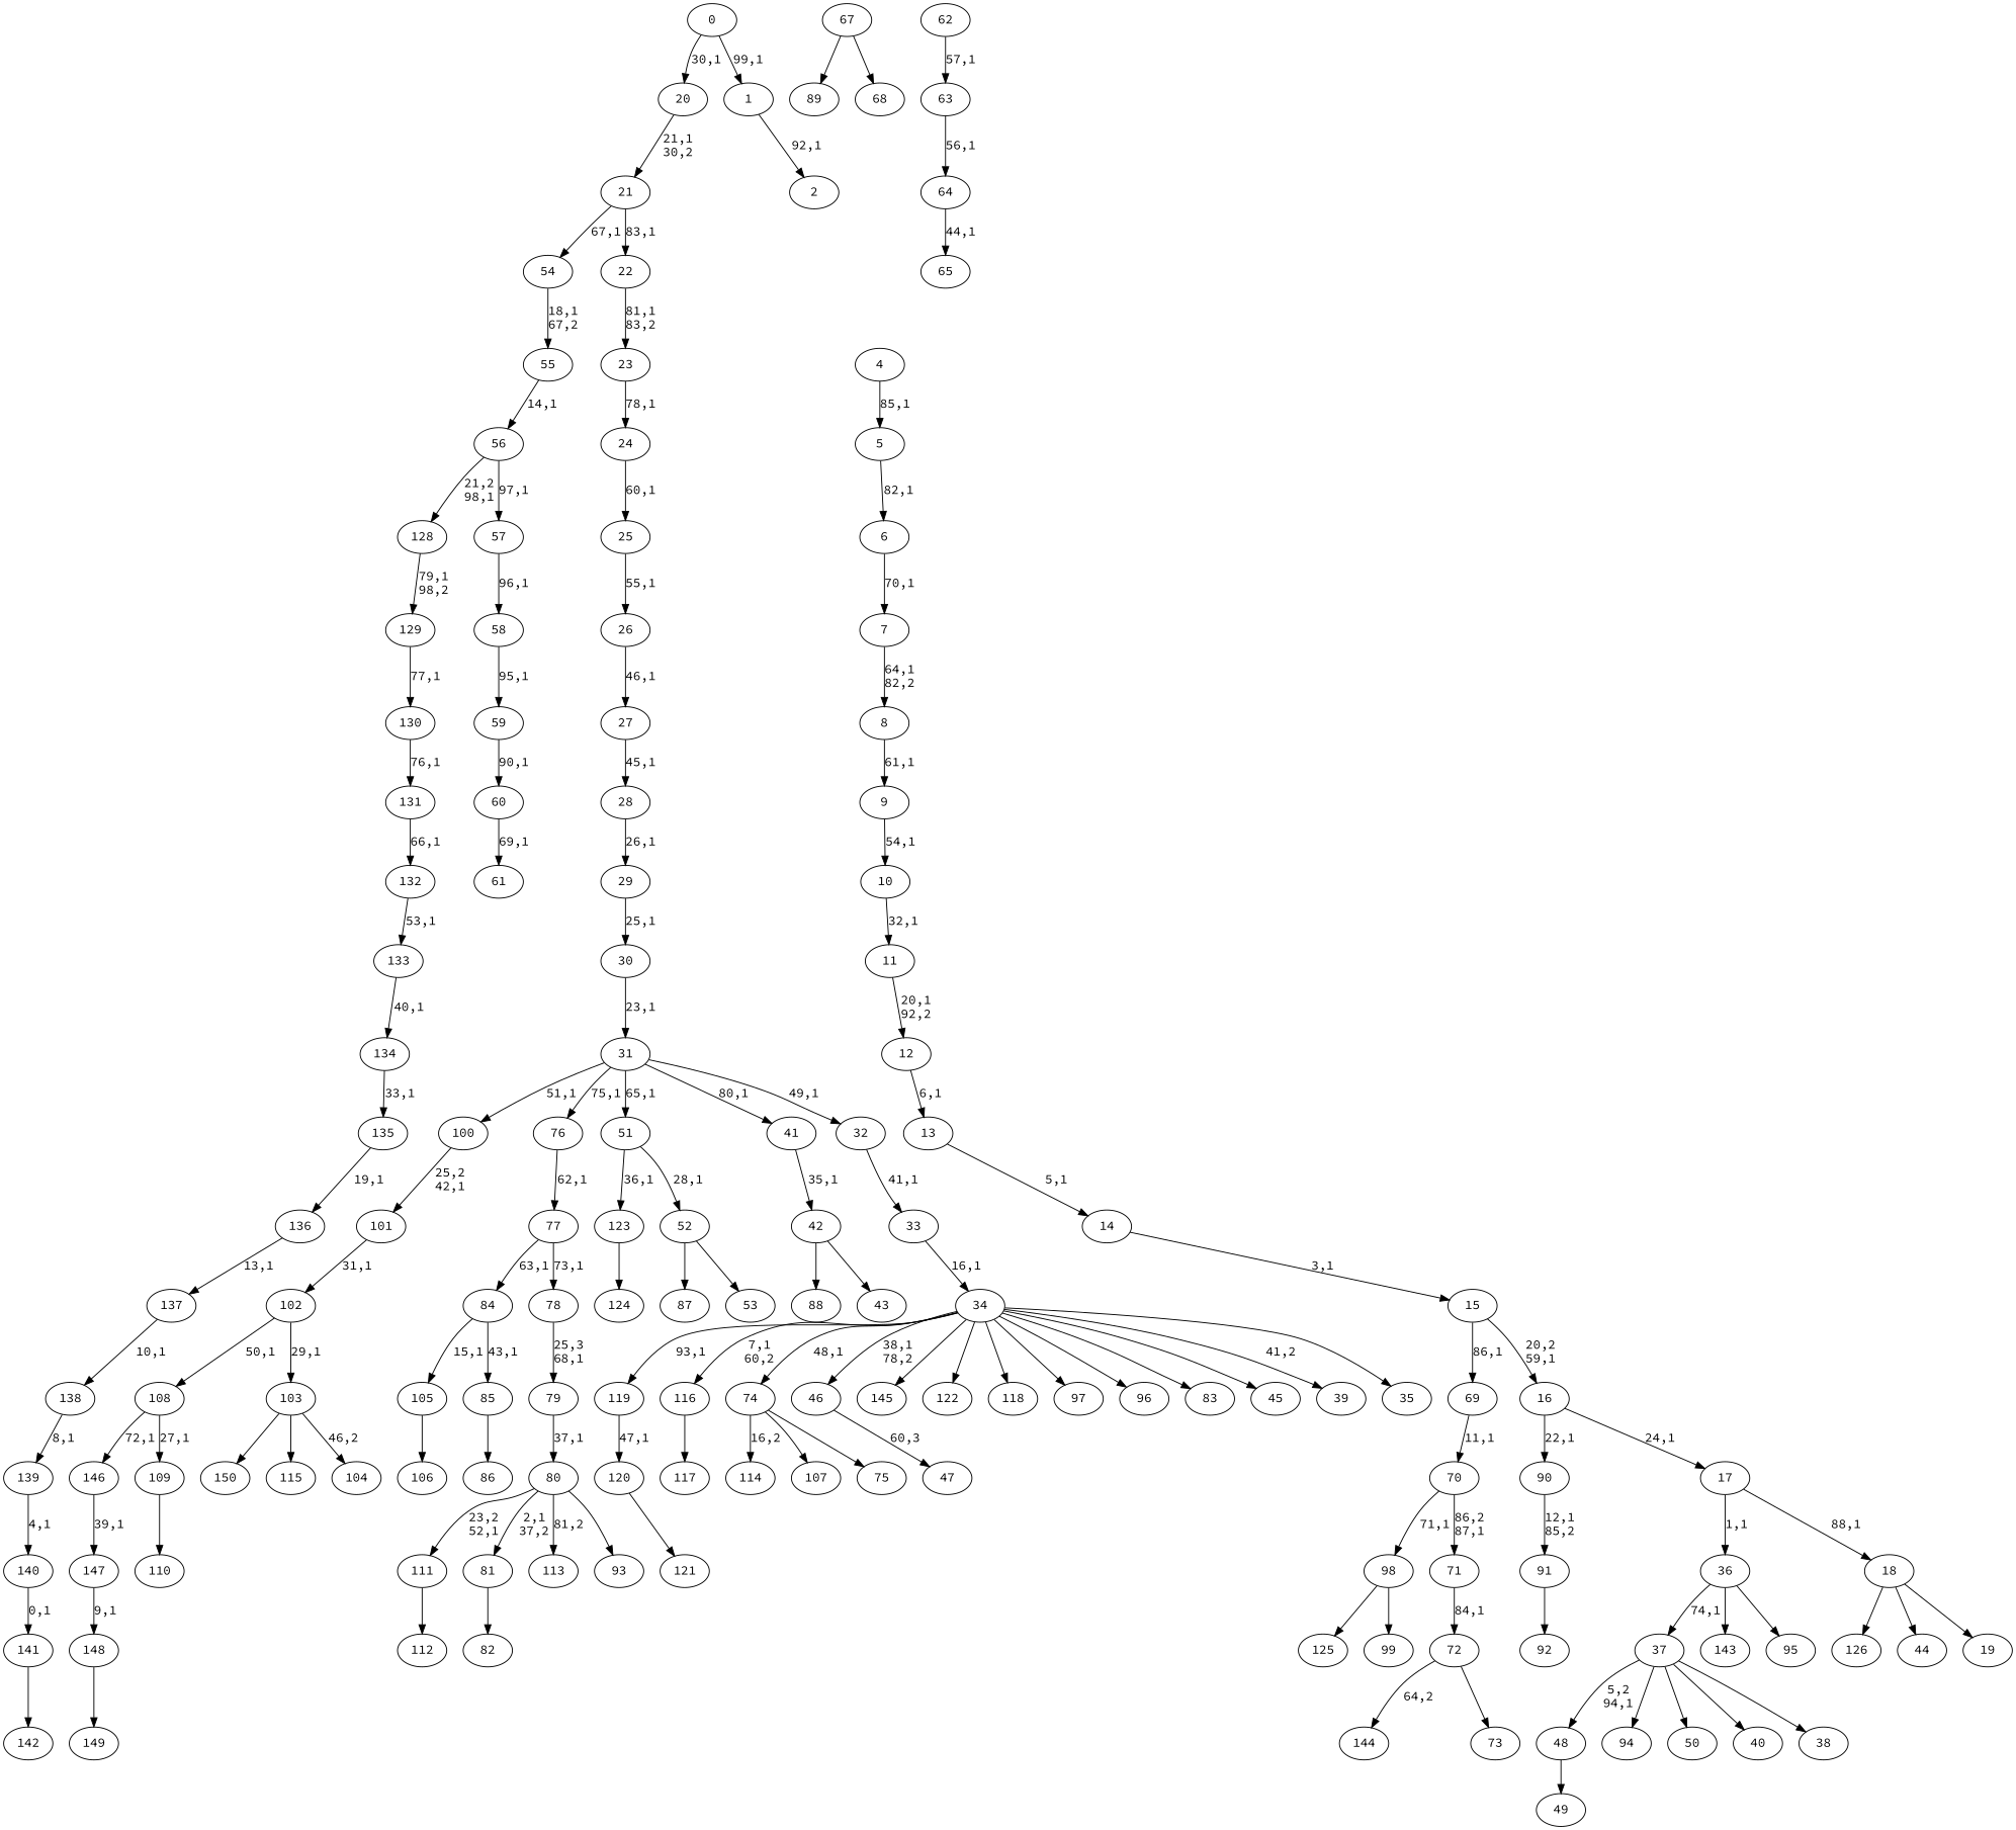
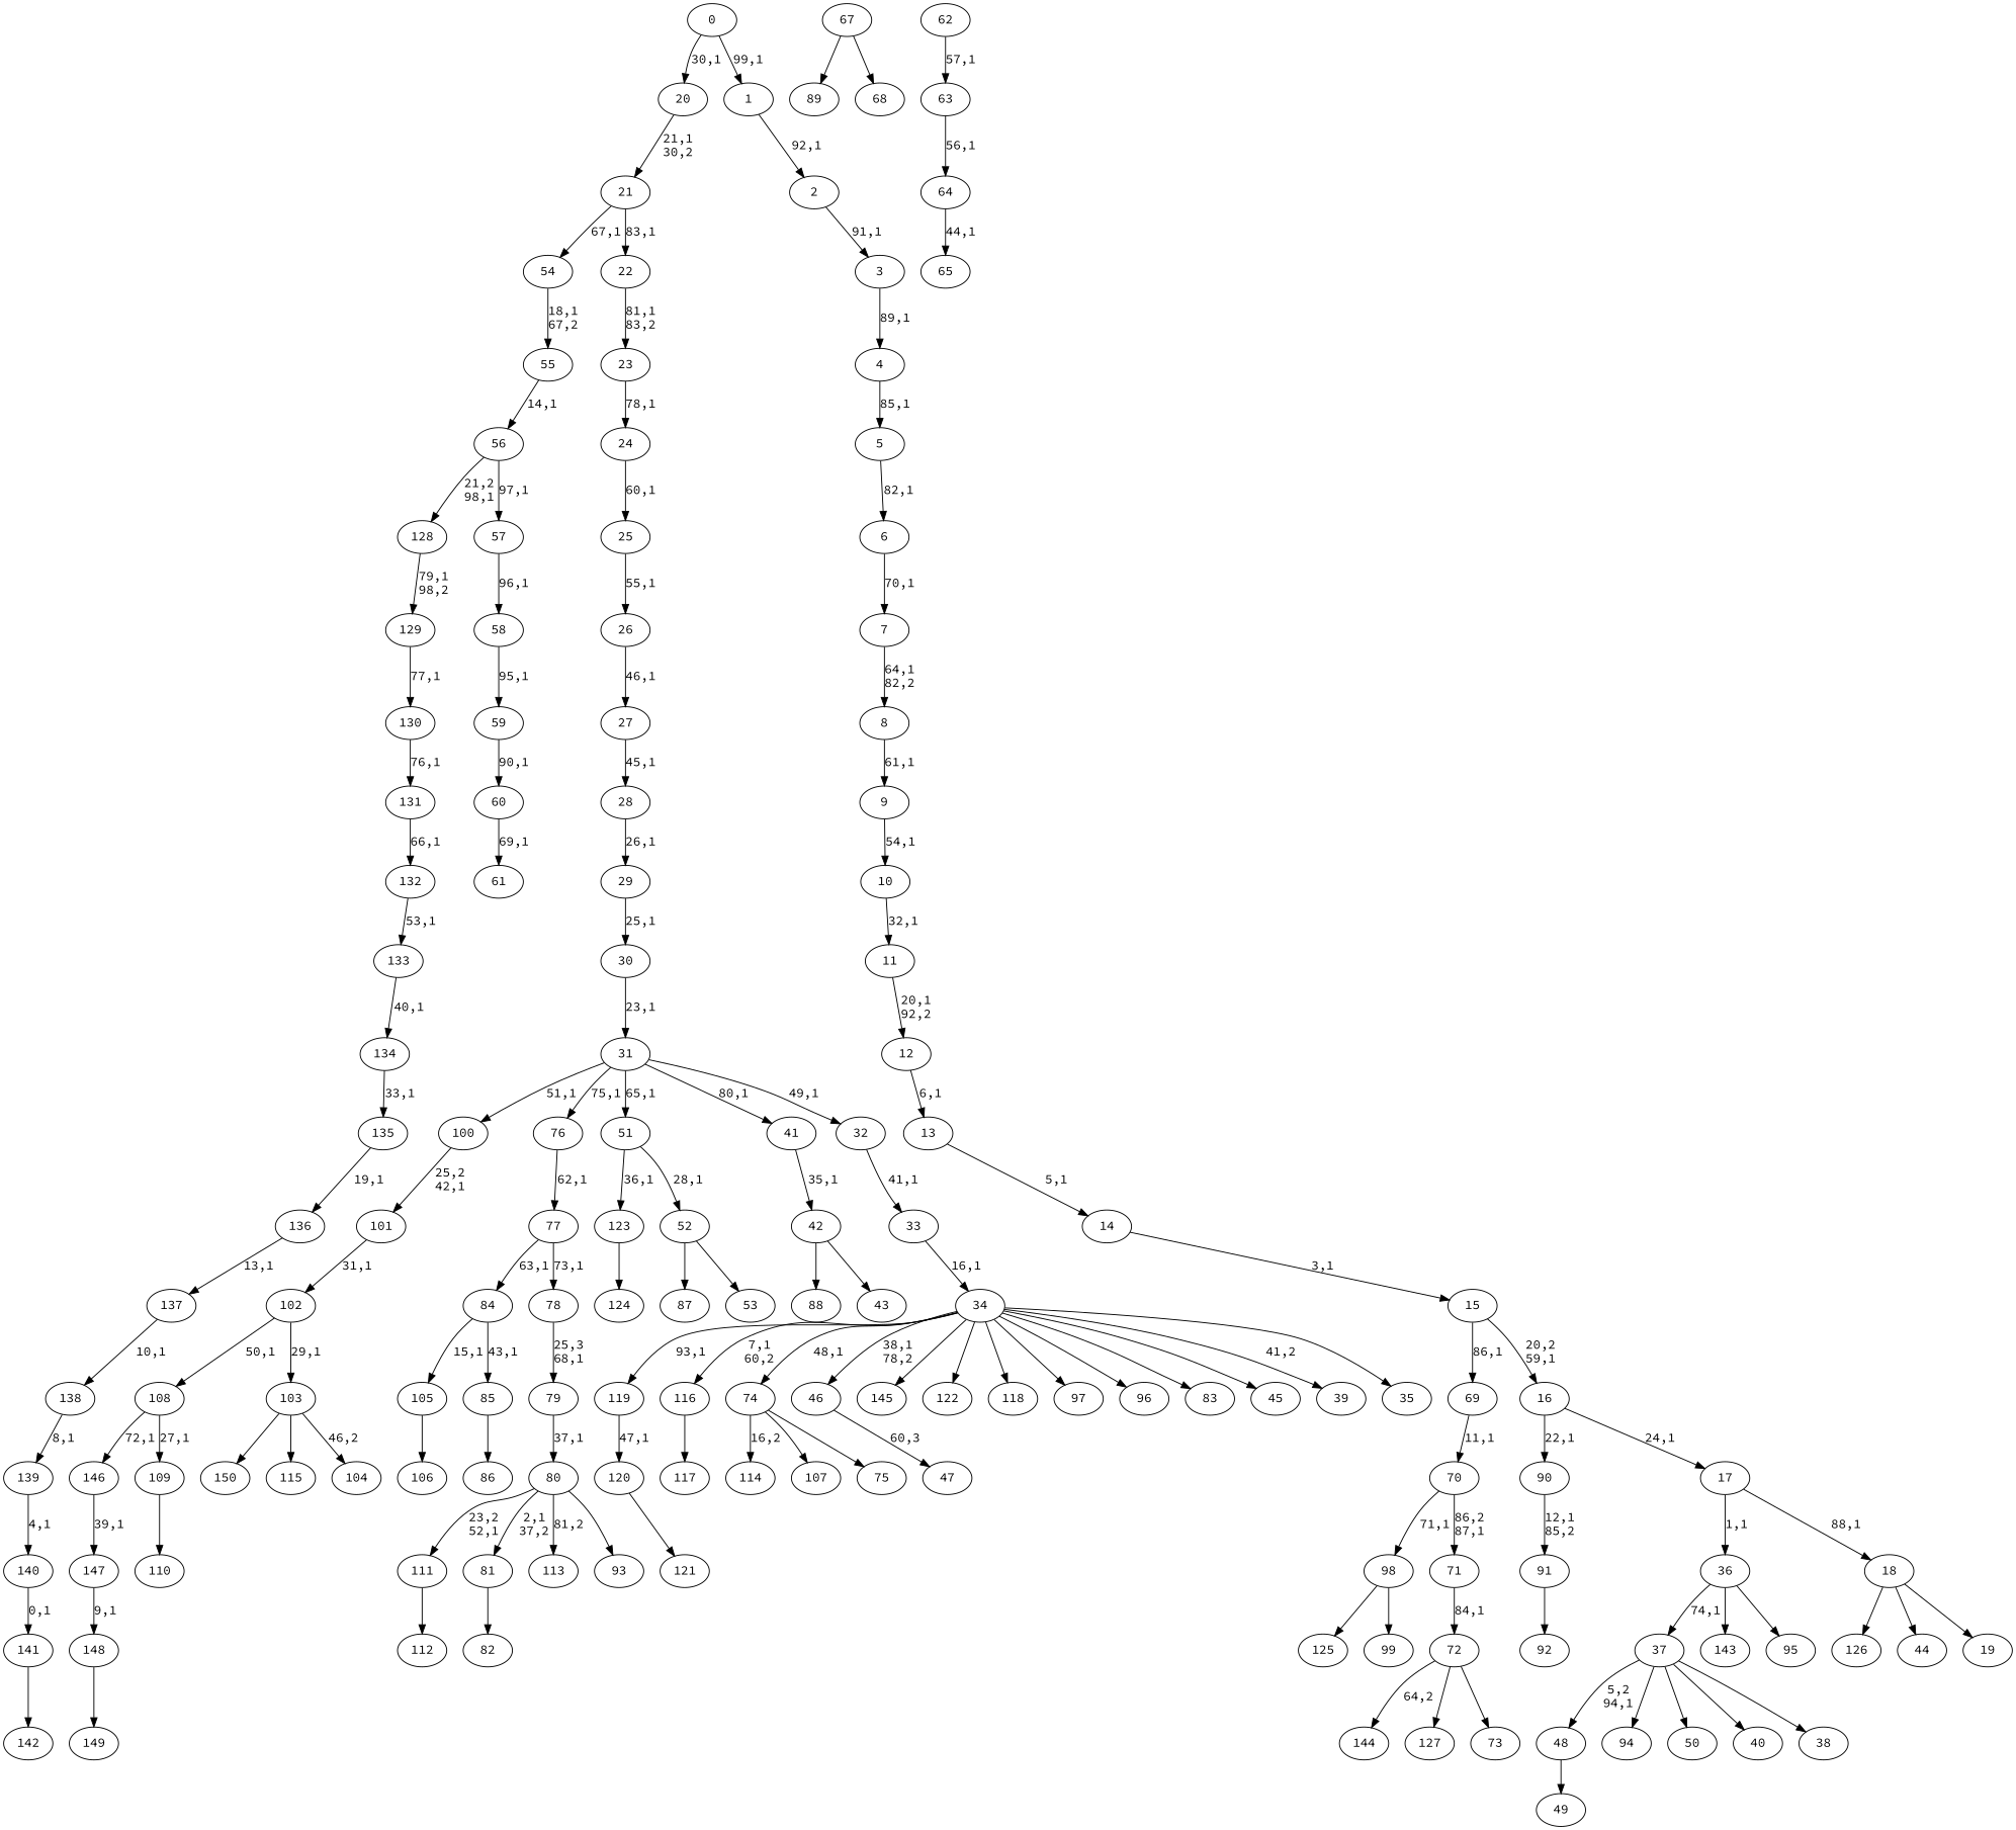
  digraph {
    fontname="Source Code Pro"
    node [fontname="Source Code Pro"]
    edge [fontname="Source Code Pro"]
    148
    149
    147
    146
    141
    142
    140
    139
    138
    137
    136
    135
    134
    133
    132
    131
    130
    129
    128
    123
    124
    120
    121
    119
    116
    117
    111
    112
    109
    110
    108
    105
    106
    103
    150
    115
    104
    102
    101
    100
    98
    125
    99
    91
    92
    90
    85
    86
    84
    81
    82
    80
    113
    93
    79
    78
    77
    76
    74
    114
    107
    75
    72
    144
+   127
    73
    71
    70
    69
    67
    89
    68
    64
    65
    63
    62
    60
    61
    59
    58
    57
    56
    55
    54
    52
    87
    53
    51
    48
    49
    46
    47
    42
    88
    43
    41
    37
    94
    50
    40
    38
    36
    143
    95
    34
    145
    122
    118
    97
    96
    83
    45
    39
    35
    33
    32
    31
    30
    29
    28
    27
    26
    25
    24
    23
    22
    21
    20
    18
    126
    44
    19
    17
    16
    15
    14
    13
    12
    11
    10
    9
    8
    7
    6
    5
    4
+   3
    2
    1
    0
    148 -> 149
    147 -> 148 [label="9,1"]
    146 -> 147 [label="39,1"]
    141 -> 142
    140 -> 141 [label="0,1"]
    139 -> 140 [label="4,1"]
    138 -> 139 [label="8,1"]
    137 -> 138 [label="10,1"]
    136 -> 137 [label="13,1"]
    135 -> 136 [label="19,1"]
    134 -> 135 [label="33,1"]
    133 -> 134 [label="40,1"]
    132 -> 133 [label="53,1"]
    131 -> 132 [label="66,1"]
    130 -> 131 [label="76,1"]
    129 -> 130 [label="77,1"]
    128 -> 129 [label="79,1\n98,2"]
    123 -> 124
    120 -> 121
    119 -> 120 [label="47,1"]
    116 -> 117
    111 -> 112
    109 -> 110
    108 -> 146 [label="72,1"]
    108 -> 109 [label="27,1"]
    105 -> 106
    103 -> 150
    103 -> 115
    103 -> 104 [label="46,2"]
    102 -> 108 [label="50,1"]
    102 -> 103 [label="29,1"]
    101 -> 102 [label="31,1"]
    100 -> 101 [label="25,2\n42,1"]
    98 -> 125
    98 -> 99
    91 -> 92
    90 -> 91 [label="12,1\n85,2"]
    85 -> 86
    84 -> 105 [label="15,1"]
    84 -> 85 [label="43,1"]
    81 -> 82
    80 -> 111 [label="23,2\n52,1"]
    80 -> 81 [label="2,1\n37,2"]
    80 -> 113 [label="81,2"]
    80 -> 93
    79 -> 80 [label="37,1"]
    78 -> 79 [label="25,3\n68,1"]
    77 -> 84 [label="63,1"]
    77 -> 78 [label="73,1"]
    76 -> 77 [label="62,1"]
    74 -> 114 [label="16,2"]
    74 -> 107
    74 -> 75
    72 -> 144 [label="64,2"]
+   72 -> 127
    72 -> 73
    71 -> 72 [label="84,1"]
    70 -> 98 [label="71,1"]
    70 -> 71 [label="86,2\n87,1"]
    69 -> 70 [label="11,1"]
    67 -> 89
    67 -> 68
    64 -> 65 [label="44,1"]
    63 -> 64 [label="56,1"]
    62 -> 63 [label="57,1"]
    60 -> 61 [label="69,1"]
    59 -> 60 [label="90,1"]
    58 -> 59 [label="95,1"]
    57 -> 58 [label="96,1"]
    56 -> 128 [label="21,2\n98,1"]
    56 -> 57 [label="97,1"]
    55 -> 56 [label="14,1"]
    54 -> 55 [label="18,1\n67,2"]
    52 -> 87
    52 -> 53
    51 -> 123 [label="36,1"]
    51 -> 52 [label="28,1"]
    48 -> 49
    46 -> 47 [label="60,3"]
    42 -> 88
    42 -> 43
    41 -> 42 [label="35,1"]
    37 -> 48 [label="5,2\n94,1"]
    37 -> 94
    37 -> 50
    37 -> 40
    37 -> 38
    36 -> 37 [label="74,1"]
    36 -> 143
    36 -> 95
    34 -> 119 [label="93,1"]
    34 -> 116 [label="7,1\n60,2"]
    34 -> 74 [label="48,1"]
    34 -> 46 [label="38,1\n78,2"]
    34 -> 145
    34 -> 122
    34 -> 118
    34 -> 97
    34 -> 96
    34 -> 83
    34 -> 45
    34 -> 39 [label="41,2"]
    34 -> 35
    33 -> 34 [label="16,1"]
    32 -> 33 [label="41,1"]
    31 -> 100 [label="51,1"]
    31 -> 76 [label="75,1"]
    31 -> 51 [label="65,1"]
    31 -> 41 [label="80,1"]
    31 -> 32 [label="49,1"]
    30 -> 31 [label="23,1"]
    29 -> 30 [label="25,1"]
    28 -> 29 [label="26,1"]
    27 -> 28 [label="45,1"]
    26 -> 27 [label="46,1"]
    25 -> 26 [label="55,1"]
    24 -> 25 [label="60,1"]
    23 -> 24 [label="78,1"]
    22 -> 23 [label="81,1\n83,2"]
    21 -> 54 [label="67,1"]
    21 -> 22 [label="83,1"]
    20 -> 21 [label="21,1\n30,2"]
    18 -> 126
    18 -> 44
    18 -> 19
    17 -> 36 [label="1,1"]
    17 -> 18 [label="88,1"]
    16 -> 90 [label="22,1"]
    16 -> 17 [label="24,1"]
    15 -> 69 [label="86,1"]
    15 -> 16 [label="20,2\n59,1"]
    14 -> 15 [label="3,1"]
    13 -> 14 [label="5,1"]
    12 -> 13 [label="6,1"]
    11 -> 12 [label="20,1\n92,2"]
    10 -> 11 [label="32,1"]
    9 -> 10 [label="54,1"]
    8 -> 9 [label="61,1"]
    7 -> 8 [label="64,1\n82,2"]
    6 -> 7 [label="70,1"]
    5 -> 6 [label="82,1"]
    4 -> 5 [label="85,1"]
+   3 -> 4 [label="89,1"]
+   2 -> 3 [label="91,1"]
    1 -> 2 [label="92,1"]
    0 -> 20 [label="30,1"]
    0 -> 1 [label="99,1"]
  }
